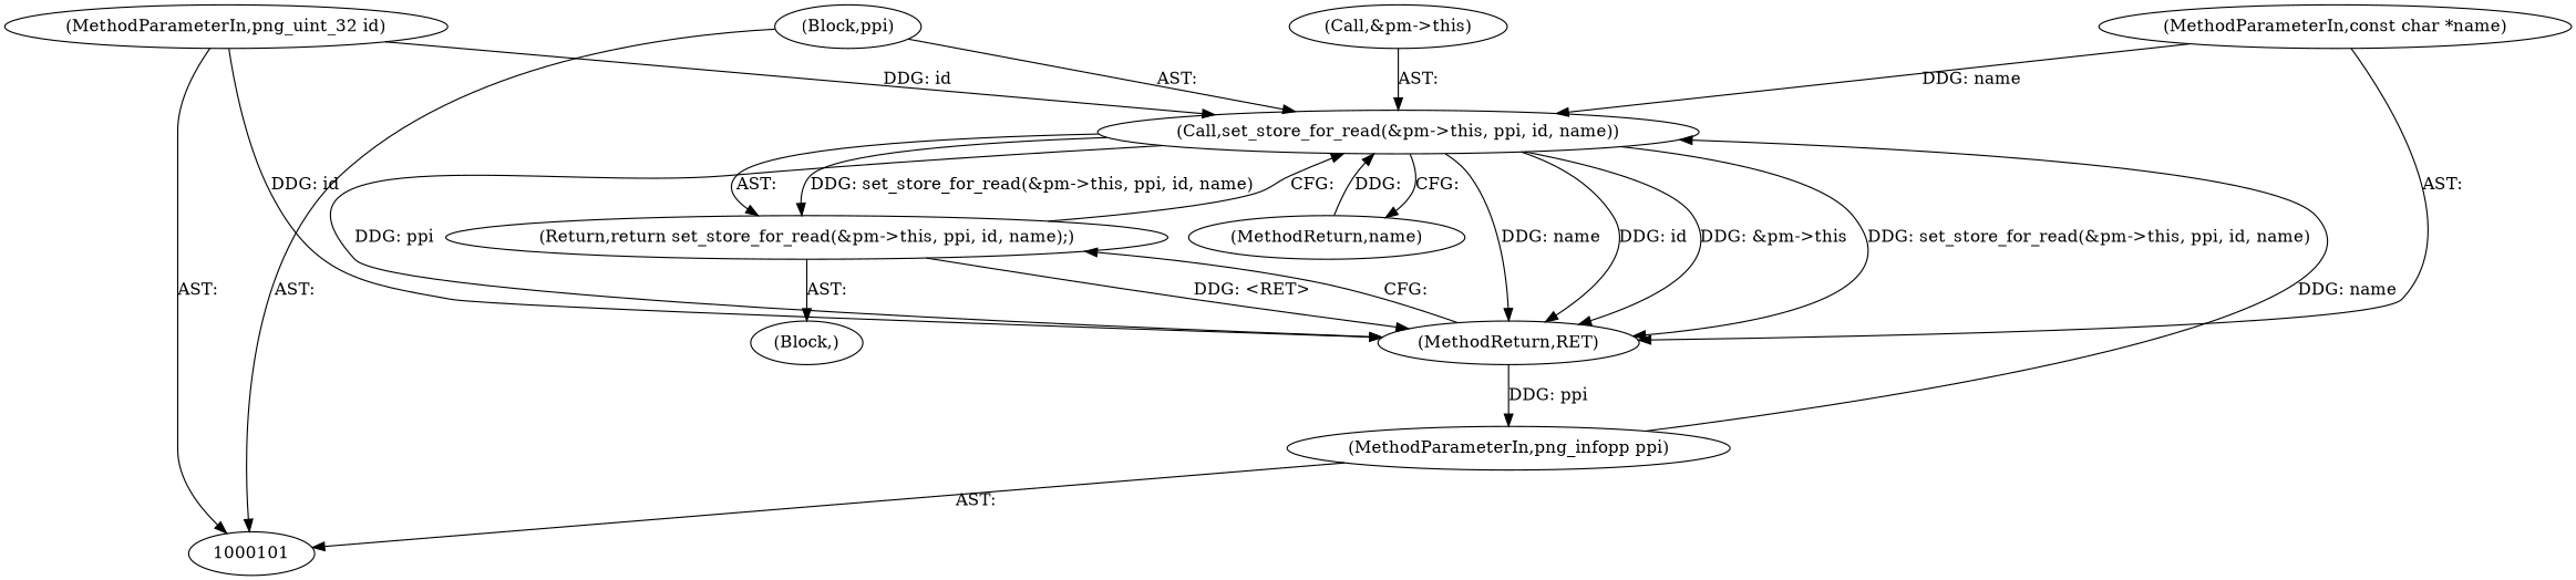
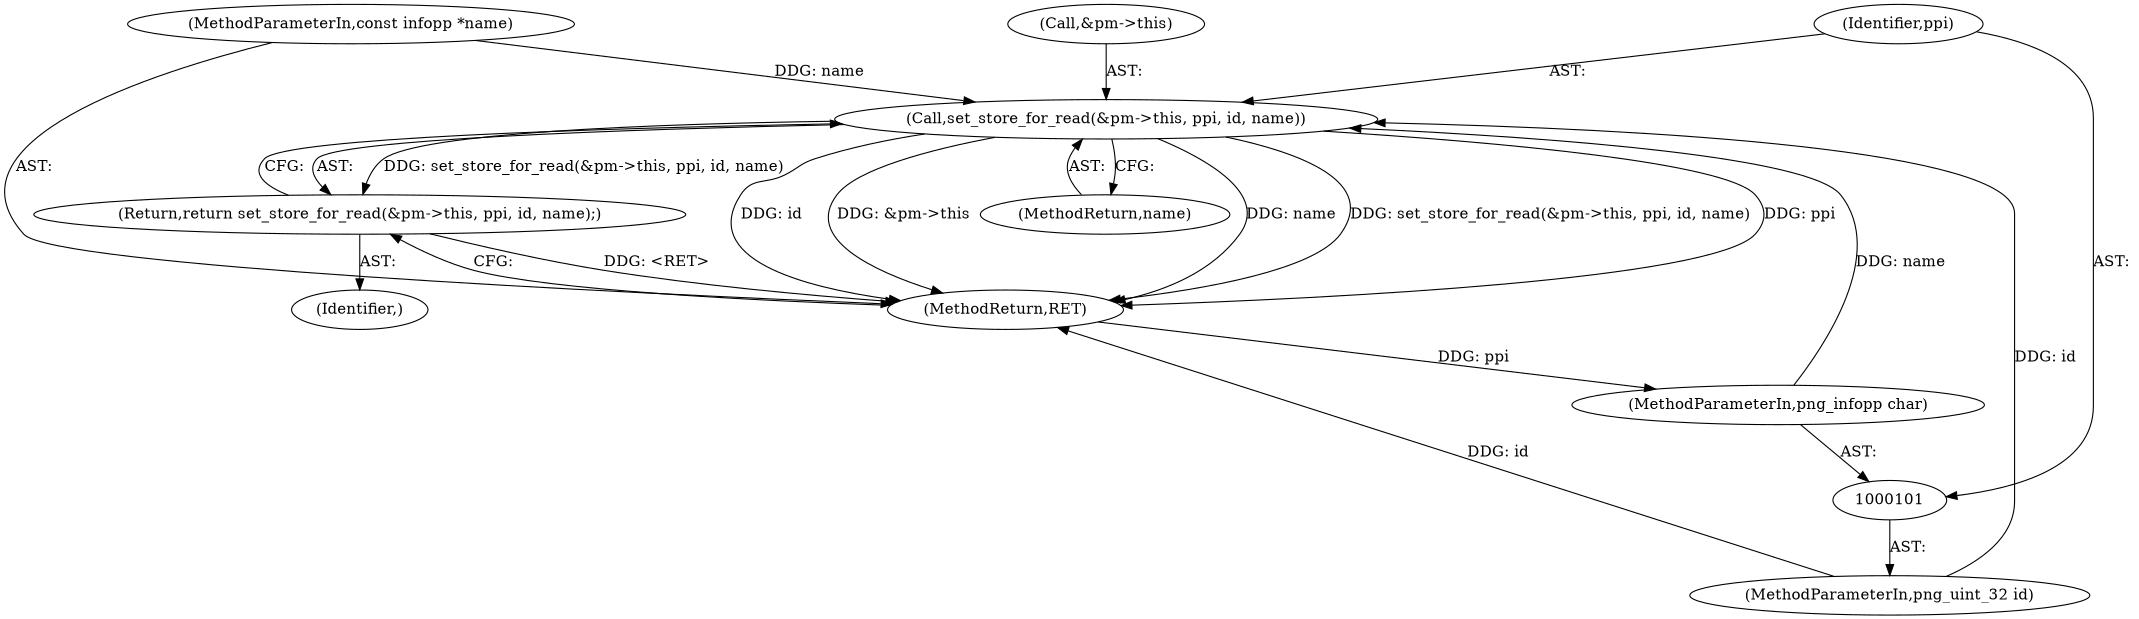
  digraph {
    n1 [label="(Call,set_store_for_read(&pm->this, ppi, id, name))"]
    n2 [label="(Return,return set_store_for_read(&pm->this, ppi, id, name);)"]
    n3 [label="(MethodReturn,name)"]
    n4 [label="(MethodReturn,RET)"]
-   n5 [label="(Block,)"]
-   n6 [label="(MethodParameterIn,png_infopp ppi)"]
+   n5 [label="(Identifier,)"]
+   n6 [label="(MethodParameterIn,png_infopp char)"]
    1000101
    n8 [label="(MethodParameterIn,png_uint_32 id)"]
-   n9 [label="(MethodParameterIn,const char *name)"]
-   n10 [label="(Block,ppi)"]
+   n9 [label="(MethodParameterIn,const infopp *name)"]
+   n10 [label="(Identifier,ppi)"]
    n11 [label="(Call,&pm->this)"]
    n1 -> n2 [label="AST: "]
    n1 -> n2 [label="DDG: set_store_for_read(&pm->this, ppi, id, name)"]
    n1 -> n3 [label="CFG: "]
    n1 -> n4 [label="DDG: id"]
    n1 -> n4 [label="DDG: name"]
    n1 -> n4 [label="DDG: &pm->this"]
    n1 -> n4 [label="DDG: set_store_for_read(&pm->this, ppi, id, name)"]
    n1 -> n4 [label="DDG: ppi"]
    n2 -> n1 [label="CFG: "]
    n2 -> n4 [label="DDG: <RET>"]
    n2 -> n5 [label="AST: "]
-   n3 -> n1 [label="DDG: "]
+   n3 -> n1 [label="AST: "]
    n4 -> n2 [label="CFG: "]
    n4 -> n6 [label="DDG: ppi"]
    n6 -> n1 [label="DDG: name"]
    n6 -> 1000101 [label="AST: "]
    n8 -> n1 [label="DDG: id"]
    n8 -> n4 [label="DDG: id"]
-   n8 -> 1000101 [label="AST: "]
+   1000101 -> n8 [label="AST: "]
    n9 -> n1 [label="DDG: name"]
    n9 -> n4 [label="AST: "]
    n10 -> n1 [label="AST: "]
    n10 -> 1000101 [label="AST: "]
    n11 -> n1 [label="AST: "]
  }
